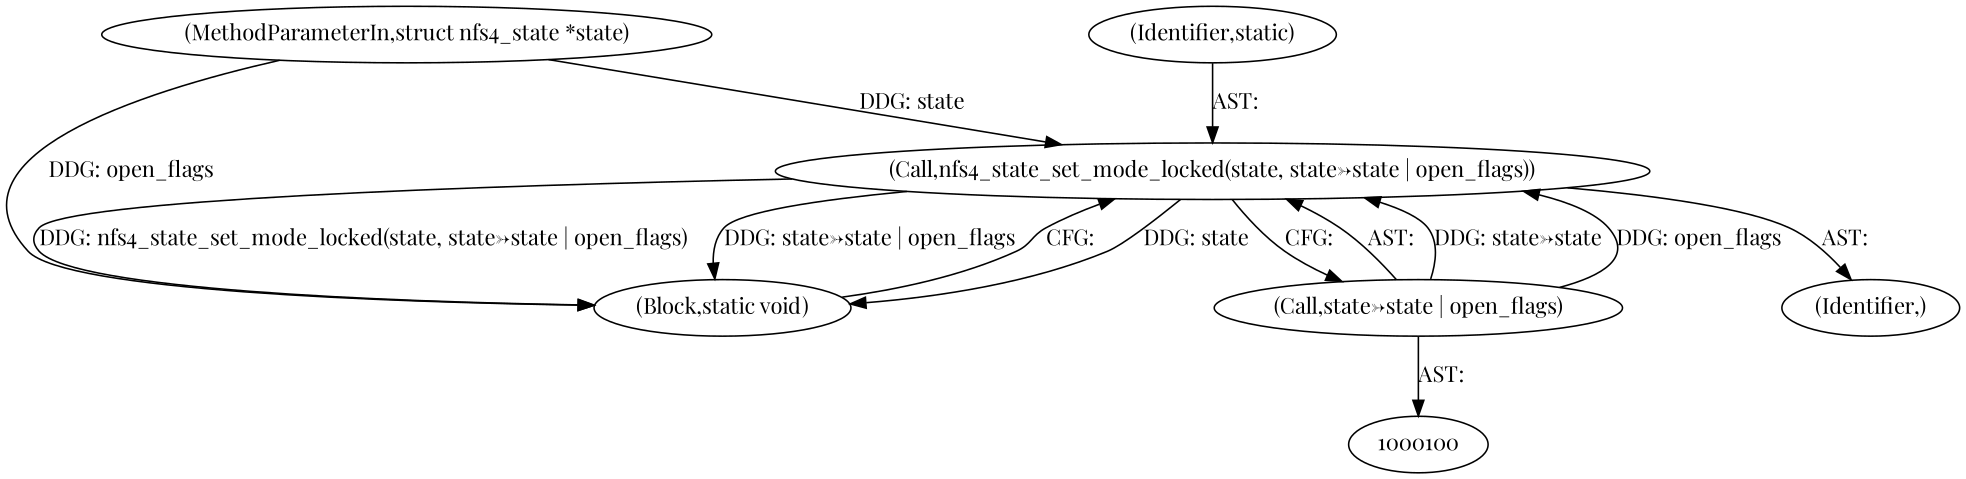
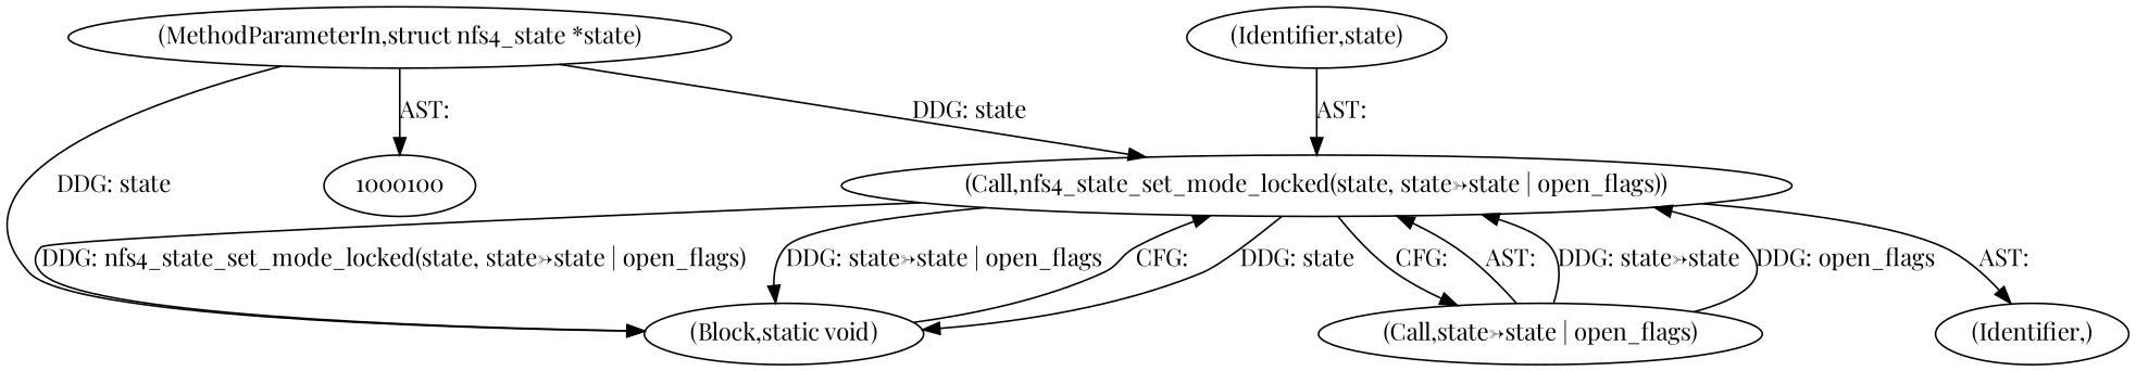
  digraph {
    fontname="Playfair Display"
    node [fontname="Playfair Display"]
    edge [fontname="Playfair Display"]
    n1 [label="(MethodParameterIn,struct nfs4_state *state)"]
    n2 [label="(Call,nfs4_state_set_mode_locked(state, state->state | open_flags))"]
    n3 [label="(Block,static void)"]
    1000100
    n5 [label="(Call,state->state | open_flags)"]
    n6 [label="(Identifier,)"]
-   n7 [label="(Identifier,static)"]
+   n7 [label="(Identifier,state)"]
    n1 -> n2 [label="DDG: state"]
-   n1 -> n3 [label="DDG: open_flags"]
-   n5 -> 1000100 [label="AST: "]
+   n1 -> n3 [label="DDG: state"]
+   n1 -> 1000100 [label="AST: "]
    n2 -> n3 [label="DDG: state"]
    n2 -> n3 [label="DDG: nfs4_state_set_mode_locked(state, state->state | open_flags)"]
    n2 -> n3 [label="DDG: state->state | open_flags"]
    n2 -> n5 [label="CFG: "]
    n2 -> n6 [label="AST: "]
    n3 -> n2 [label="CFG: "]
    n5 -> n2 [label="AST: "]
    n5 -> n2 [label="DDG: state->state"]
    n5 -> n2 [label="DDG: open_flags"]
    n7 -> n2 [label="AST: "]
  }
